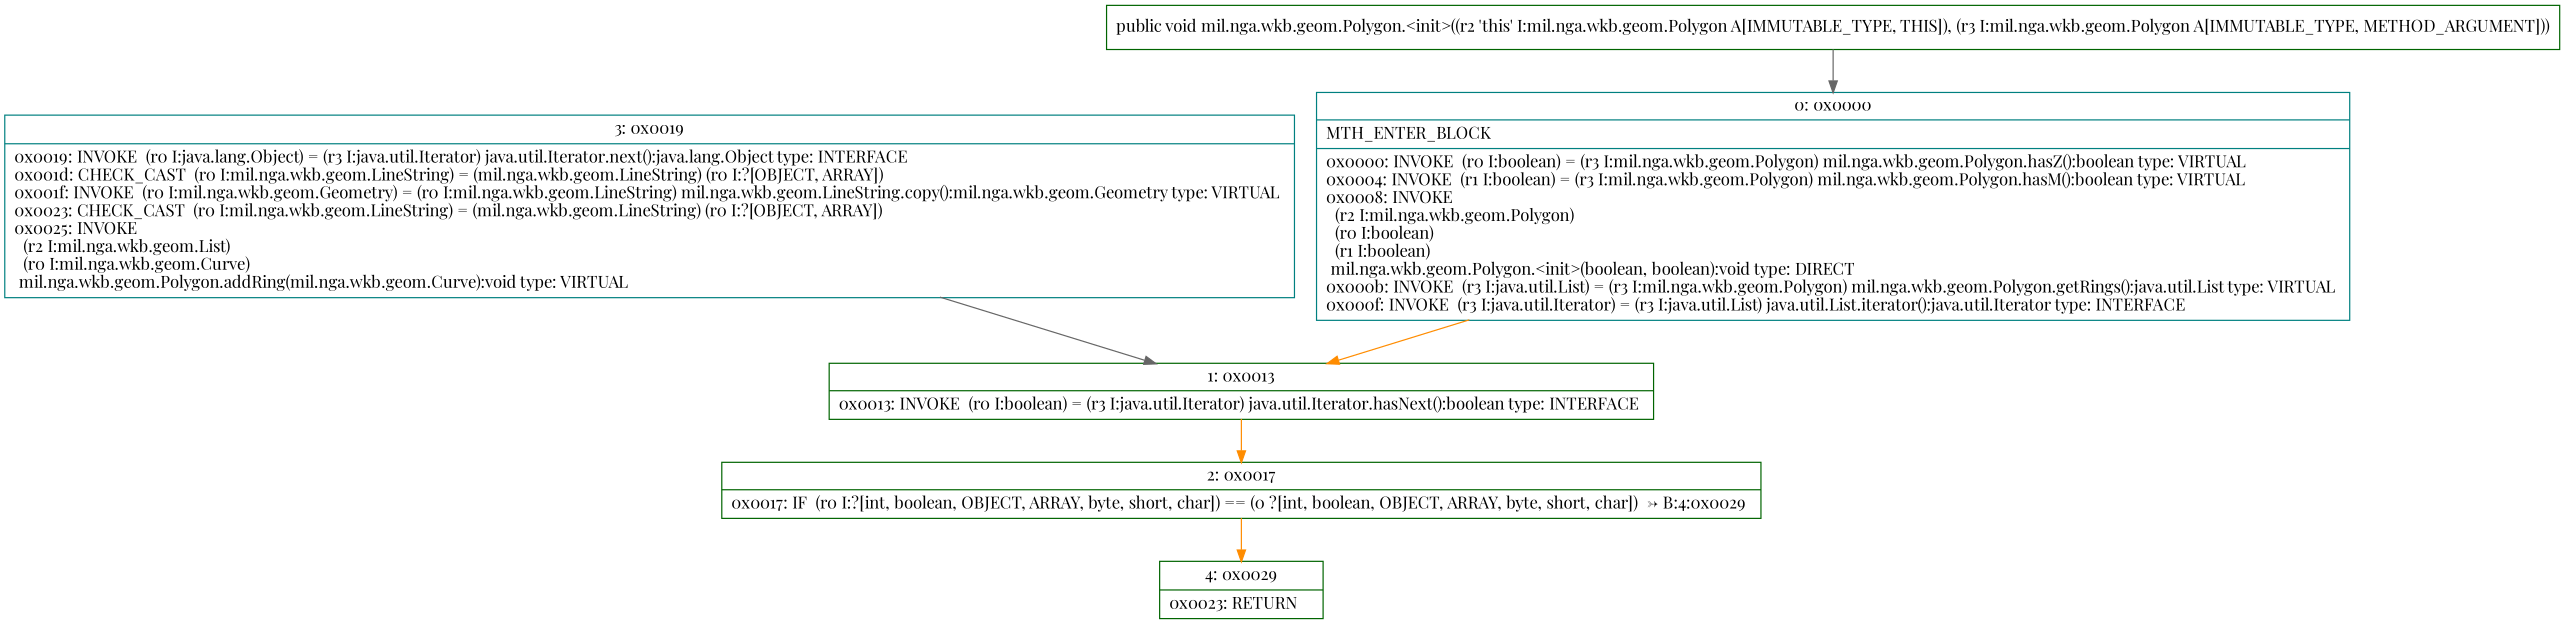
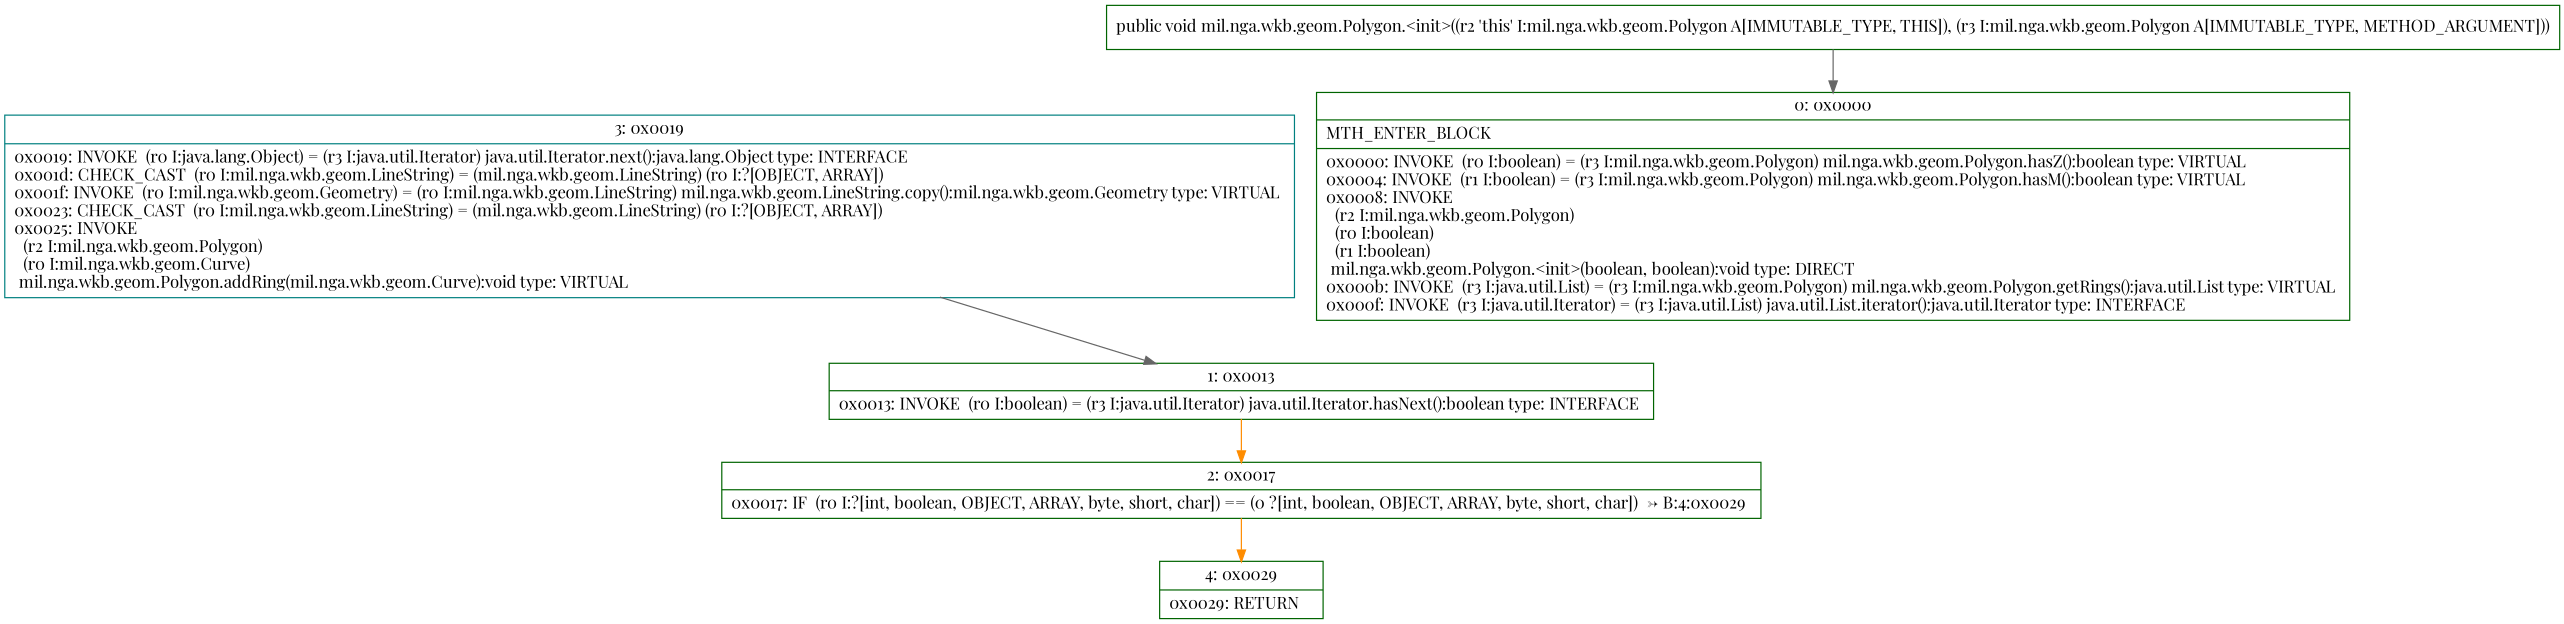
  digraph {
    fontname="Playfair Display"
    node [color=darkgreen fontname="Playfair Display" shape=record]
    edge [color=darkorange fontname="Playfair Display"]
-   n1 [color=teal label="{0\:\ 0x0000|MTH_ENTER_BLOCK\l|0x0000: INVOKE  (r0 I:boolean) = (r3 I:mil.nga.wkb.geom.Polygon) mil.nga.wkb.geom.Polygon.hasZ():boolean type: VIRTUAL \l0x0004: INVOKE  (r1 I:boolean) = (r3 I:mil.nga.wkb.geom.Polygon) mil.nga.wkb.geom.Polygon.hasM():boolean type: VIRTUAL \l0x0008: INVOKE  \l  (r2 I:mil.nga.wkb.geom.Polygon)\l  (r0 I:boolean)\l  (r1 I:boolean)\l mil.nga.wkb.geom.Polygon.\<init\>(boolean, boolean):void type: DIRECT \l0x000b: INVOKE  (r3 I:java.util.List) = (r3 I:mil.nga.wkb.geom.Polygon) mil.nga.wkb.geom.Polygon.getRings():java.util.List type: VIRTUAL \l0x000f: INVOKE  (r3 I:java.util.Iterator) = (r3 I:java.util.List) java.util.List.iterator():java.util.Iterator type: INTERFACE \l}"]
+   n1 [label="{0\:\ 0x0000|MTH_ENTER_BLOCK\l|0x0000: INVOKE  (r0 I:boolean) = (r3 I:mil.nga.wkb.geom.Polygon) mil.nga.wkb.geom.Polygon.hasZ():boolean type: VIRTUAL \l0x0004: INVOKE  (r1 I:boolean) = (r3 I:mil.nga.wkb.geom.Polygon) mil.nga.wkb.geom.Polygon.hasM():boolean type: VIRTUAL \l0x0008: INVOKE  \l  (r2 I:mil.nga.wkb.geom.Polygon)\l  (r0 I:boolean)\l  (r1 I:boolean)\l mil.nga.wkb.geom.Polygon.\<init\>(boolean, boolean):void type: DIRECT \l0x000b: INVOKE  (r3 I:java.util.List) = (r3 I:mil.nga.wkb.geom.Polygon) mil.nga.wkb.geom.Polygon.getRings():java.util.List type: VIRTUAL \l0x000f: INVOKE  (r3 I:java.util.Iterator) = (r3 I:java.util.List) java.util.List.iterator():java.util.Iterator type: INTERFACE \l}"]
    n2 [label="{1\:\ 0x0013|0x0013: INVOKE  (r0 I:boolean) = (r3 I:java.util.Iterator) java.util.Iterator.hasNext():boolean type: INTERFACE \l}"]
    n3 [label="{2\:\ 0x0017|0x0017: IF  (r0 I:?[int, boolean, OBJECT, ARRAY, byte, short, char]) == (0 ?[int, boolean, OBJECT, ARRAY, byte, short, char])  \-\> B:4:0x0029 \l}"]
-   n4 [label="{4\:\ 0x0029|0x0023: RETURN   \l}"]
-   n5 [color=teal label="{3\:\ 0x0019|0x0019: INVOKE  (r0 I:java.lang.Object) = (r3 I:java.util.Iterator) java.util.Iterator.next():java.lang.Object type: INTERFACE \l0x001d: CHECK_CAST  (r0 I:mil.nga.wkb.geom.LineString) = (mil.nga.wkb.geom.LineString) (r0 I:?[OBJECT, ARRAY]) \l0x001f: INVOKE  (r0 I:mil.nga.wkb.geom.Geometry) = (r0 I:mil.nga.wkb.geom.LineString) mil.nga.wkb.geom.LineString.copy():mil.nga.wkb.geom.Geometry type: VIRTUAL \l0x0023: CHECK_CAST  (r0 I:mil.nga.wkb.geom.LineString) = (mil.nga.wkb.geom.LineString) (r0 I:?[OBJECT, ARRAY]) \l0x0025: INVOKE  \l  (r2 I:mil.nga.wkb.geom.List)\l  (r0 I:mil.nga.wkb.geom.Curve)\l mil.nga.wkb.geom.Polygon.addRing(mil.nga.wkb.geom.Curve):void type: VIRTUAL \l}"]
+   n4 [label="{4\:\ 0x0029|0x0029: RETURN   \l}"]
+   n5 [color=teal label="{3\:\ 0x0019|0x0019: INVOKE  (r0 I:java.lang.Object) = (r3 I:java.util.Iterator) java.util.Iterator.next():java.lang.Object type: INTERFACE \l0x001d: CHECK_CAST  (r0 I:mil.nga.wkb.geom.LineString) = (mil.nga.wkb.geom.LineString) (r0 I:?[OBJECT, ARRAY]) \l0x001f: INVOKE  (r0 I:mil.nga.wkb.geom.Geometry) = (r0 I:mil.nga.wkb.geom.LineString) mil.nga.wkb.geom.LineString.copy():mil.nga.wkb.geom.Geometry type: VIRTUAL \l0x0023: CHECK_CAST  (r0 I:mil.nga.wkb.geom.LineString) = (mil.nga.wkb.geom.LineString) (r0 I:?[OBJECT, ARRAY]) \l0x0025: INVOKE  \l  (r2 I:mil.nga.wkb.geom.Polygon)\l  (r0 I:mil.nga.wkb.geom.Curve)\l mil.nga.wkb.geom.Polygon.addRing(mil.nga.wkb.geom.Curve):void type: VIRTUAL \l}"]
    n6 [label="{public void mil.nga.wkb.geom.Polygon.\<init\>((r2 'this' I:mil.nga.wkb.geom.Polygon A[IMMUTABLE_TYPE, THIS]), (r3 I:mil.nga.wkb.geom.Polygon A[IMMUTABLE_TYPE, METHOD_ARGUMENT])) }"]
-   n1 -> n2
    n2 -> n3
    n3 -> n4
    n5 -> n2 [color=gray40]
    n6 -> n1 [color=gray40]
  }
